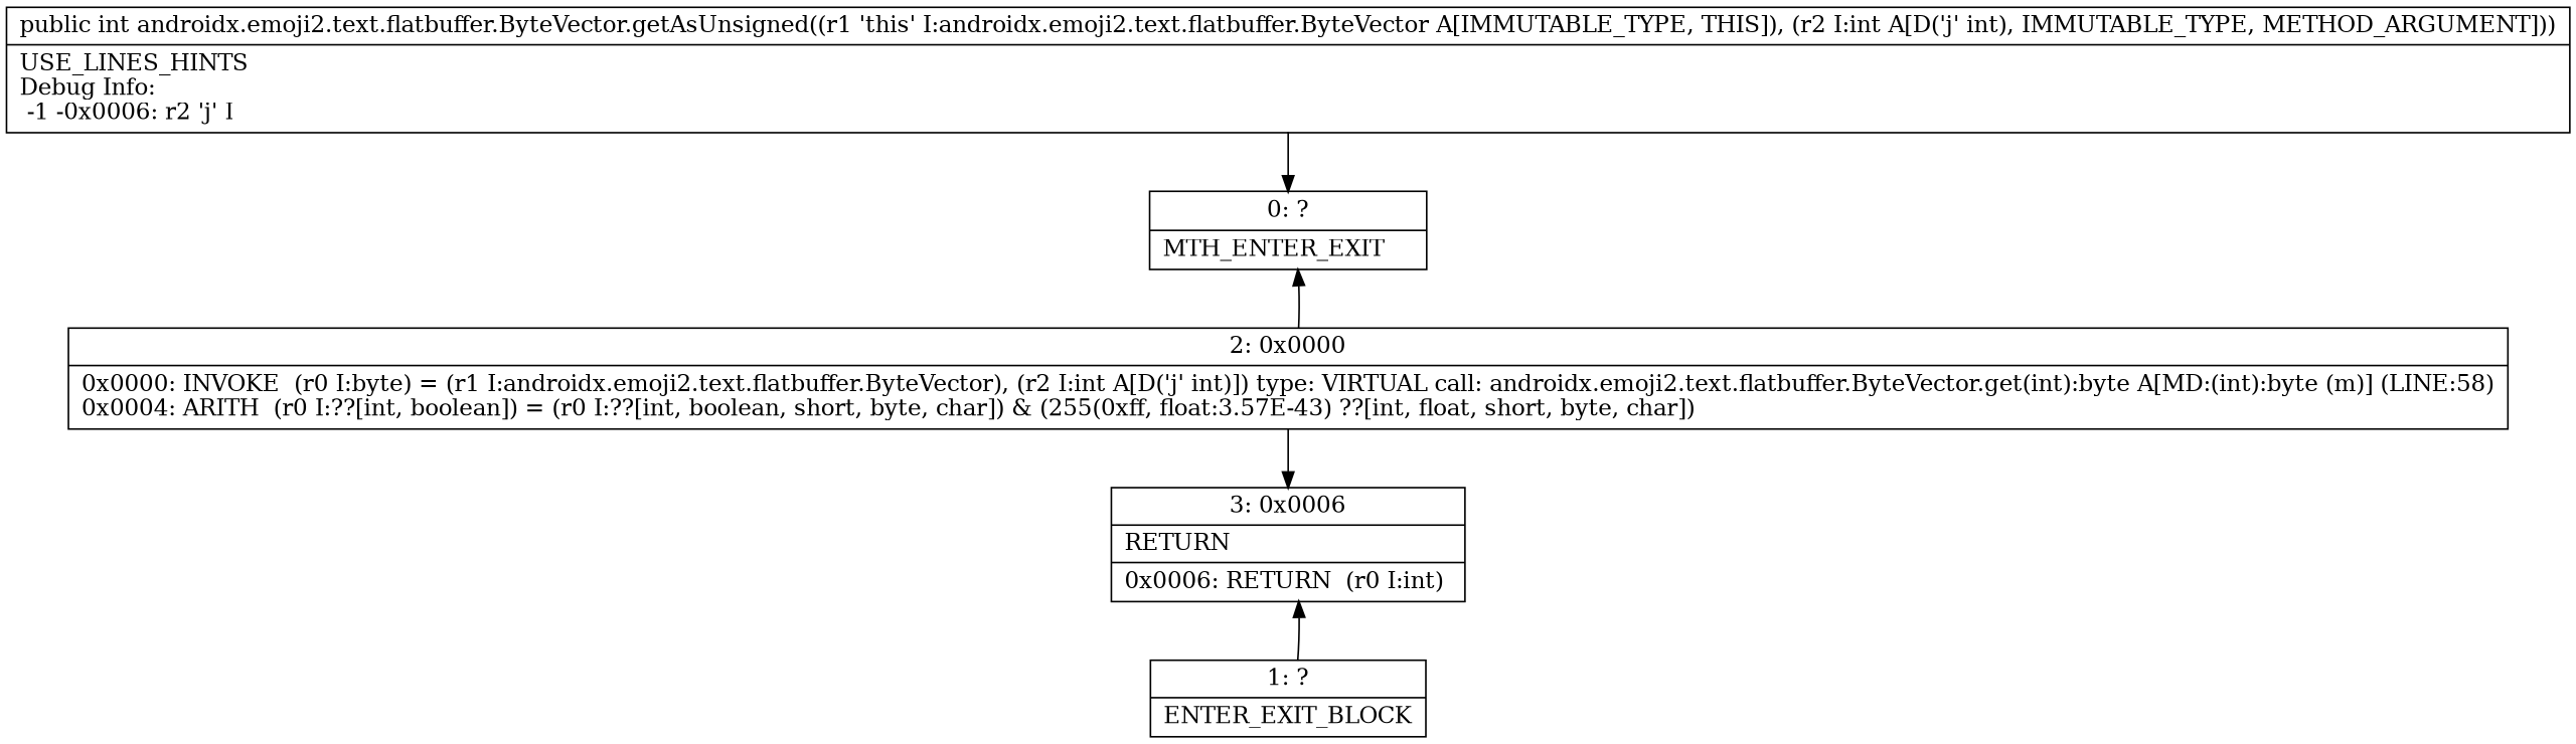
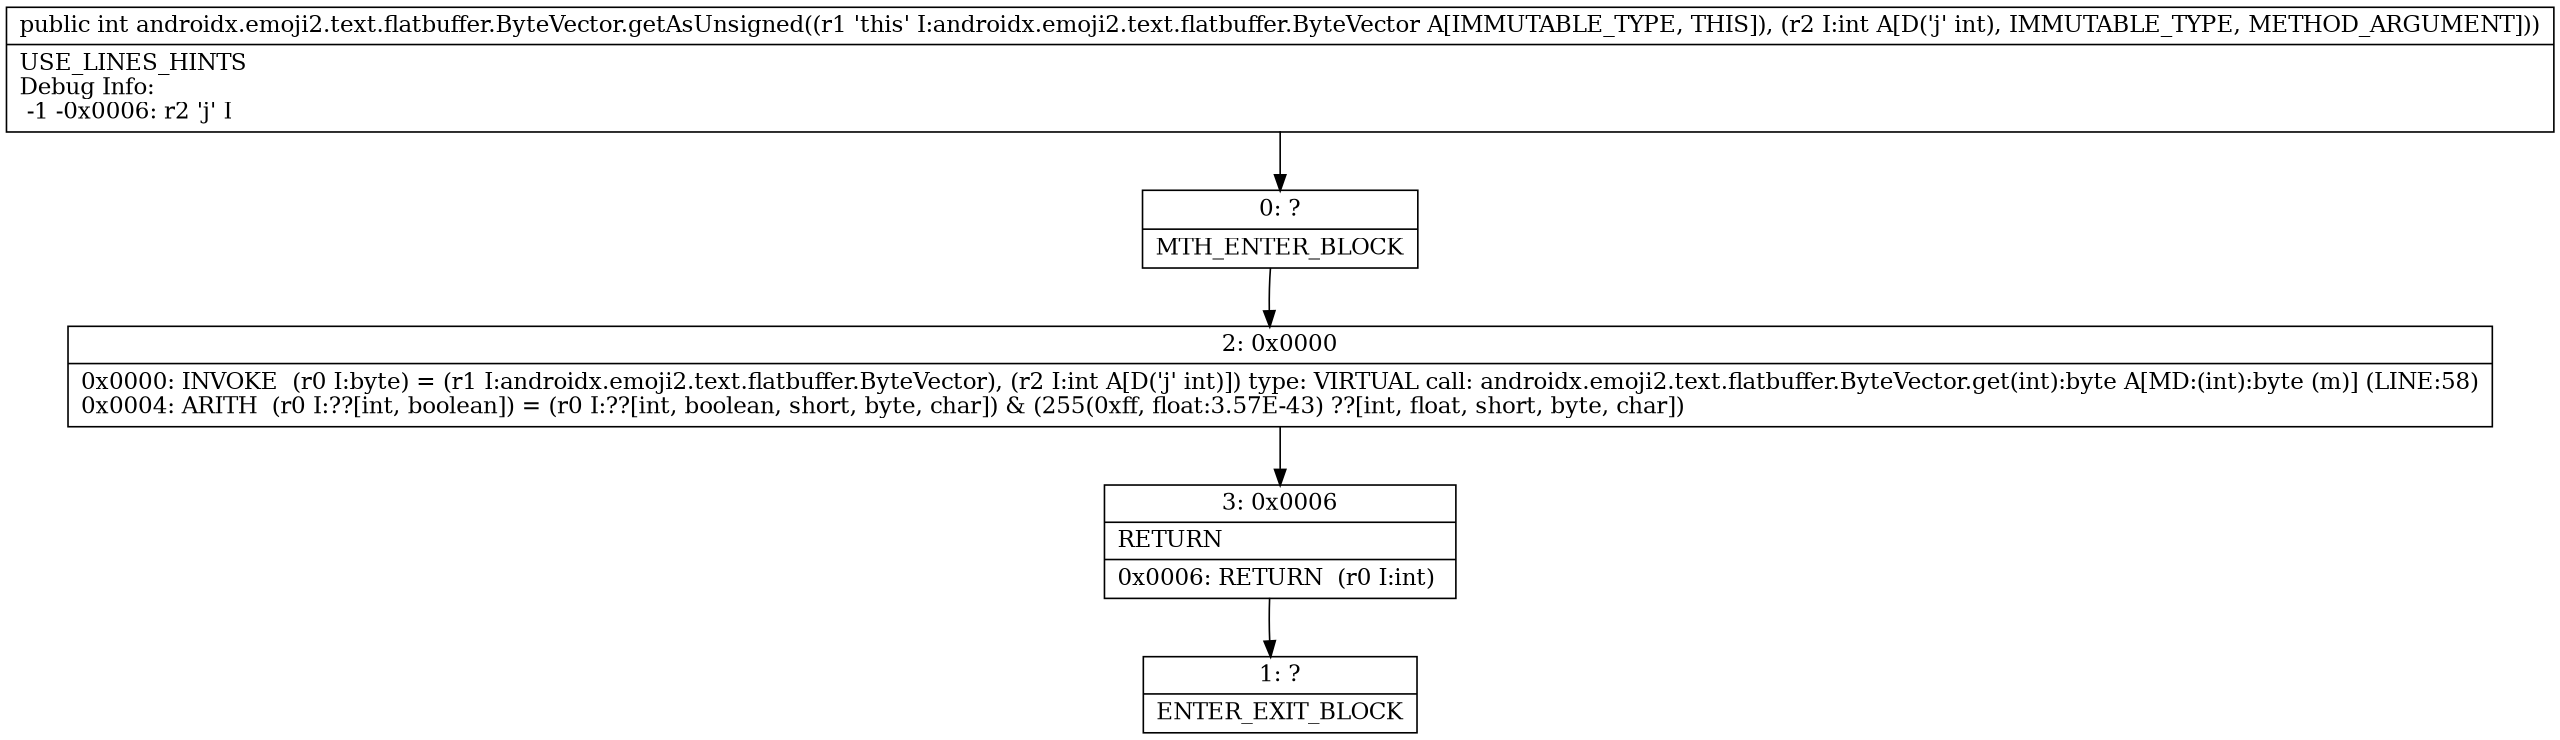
  digraph {
    node [shape=record]
-   n1 [label="{0\:\ ?|MTH_ENTER_EXIT\l}"]
+   n1 [label="{0\:\ ?|MTH_ENTER_BLOCK\l}"]
    n2 [label="{2\:\ 0x0000|0x0000: INVOKE  (r0 I:byte) = (r1 I:androidx.emoji2.text.flatbuffer.ByteVector), (r2 I:int A[D('j' int)]) type: VIRTUAL call: androidx.emoji2.text.flatbuffer.ByteVector.get(int):byte A[MD:(int):byte (m)] (LINE:58)\l0x0004: ARITH  (r0 I:??[int, boolean]) = (r0 I:??[int, boolean, short, byte, char]) & (255(0xff, float:3.57E\-43) ??[int, float, short, byte, char]) \l}"]
    n3 [label="{3\:\ 0x0006|RETURN\l|0x0006: RETURN  (r0 I:int) \l}"]
    n4 [label="{1\:\ ?|ENTER_EXIT_BLOCK\l}"]
    n5 [label="{public int androidx.emoji2.text.flatbuffer.ByteVector.getAsUnsigned((r1 'this' I:androidx.emoji2.text.flatbuffer.ByteVector A[IMMUTABLE_TYPE, THIS]), (r2 I:int A[D('j' int), IMMUTABLE_TYPE, METHOD_ARGUMENT]))  | USE_LINES_HINTS\lDebug Info:\l  \-1 \-0x0006: r2 'j' I\l}"]
-   n2 -> n1
+   n1 -> n2
    n2 -> n3
-   n4 -> n3
+   n3 -> n4
    n5 -> n1
  }
